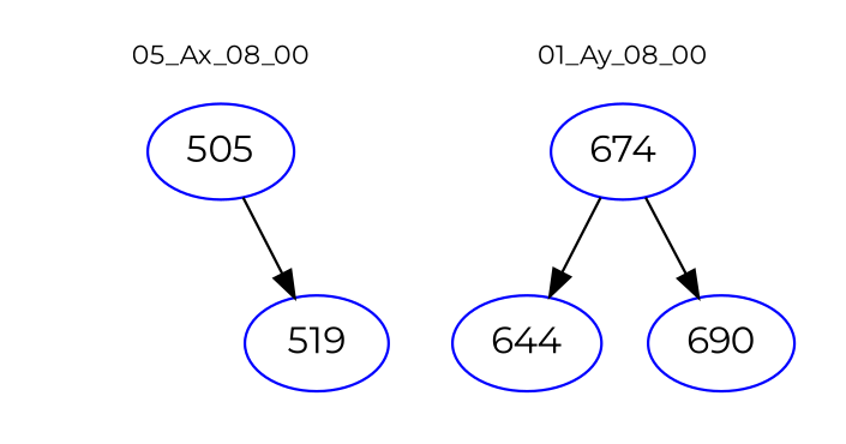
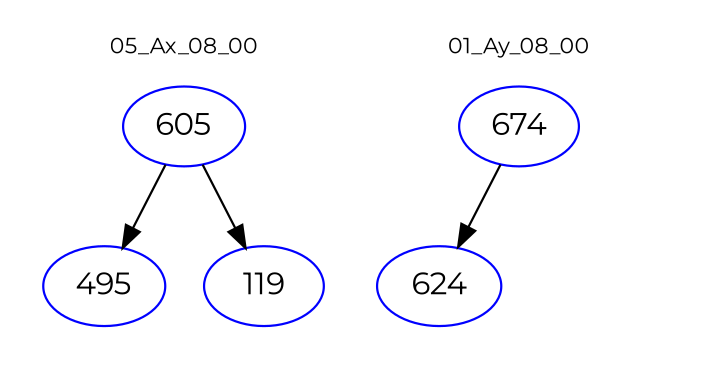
  digraph {
    fontname=Montserrat
    node [color=blue fontname=Montserrat]
    edge [color=black fontname=Montserrat]
-   n1 [label=505]
-   n3 [label=519]
+   n1 [label=605]
+   n2 [label=495]
+   n3 [label=119]
    n4 [label=674]
-   n5 [label=644]
-   n6 [label=690]
+   n5 [label=624]
    subgraph cluster_1 {
      color=white
      fontsize=10
      label="05_Ax_08_00"
      n1
+     n2
      n3
    }
    subgraph cluster_2 {
      color=white
      fontsize=10
      label="01_Ay_08_00"
      n4
      n5
-     n6
    }
+   n1 -> n2
    n1 -> n3
    n4 -> n5
-   n4 -> n6
  }
